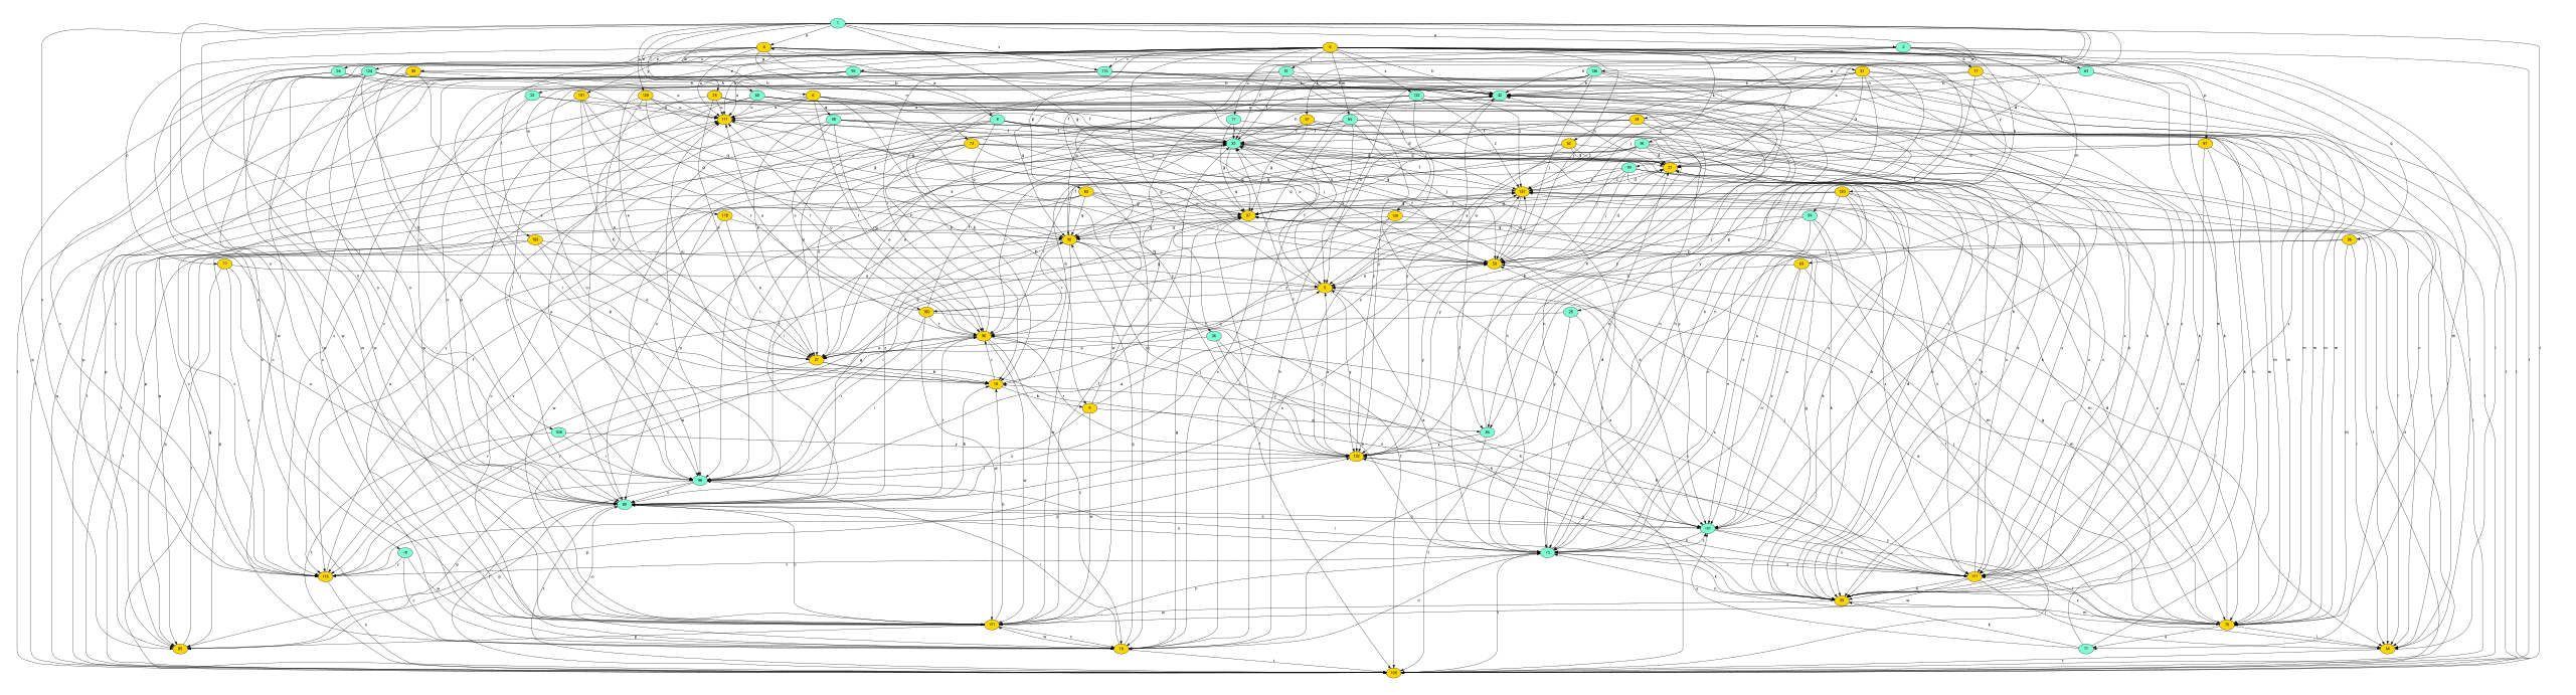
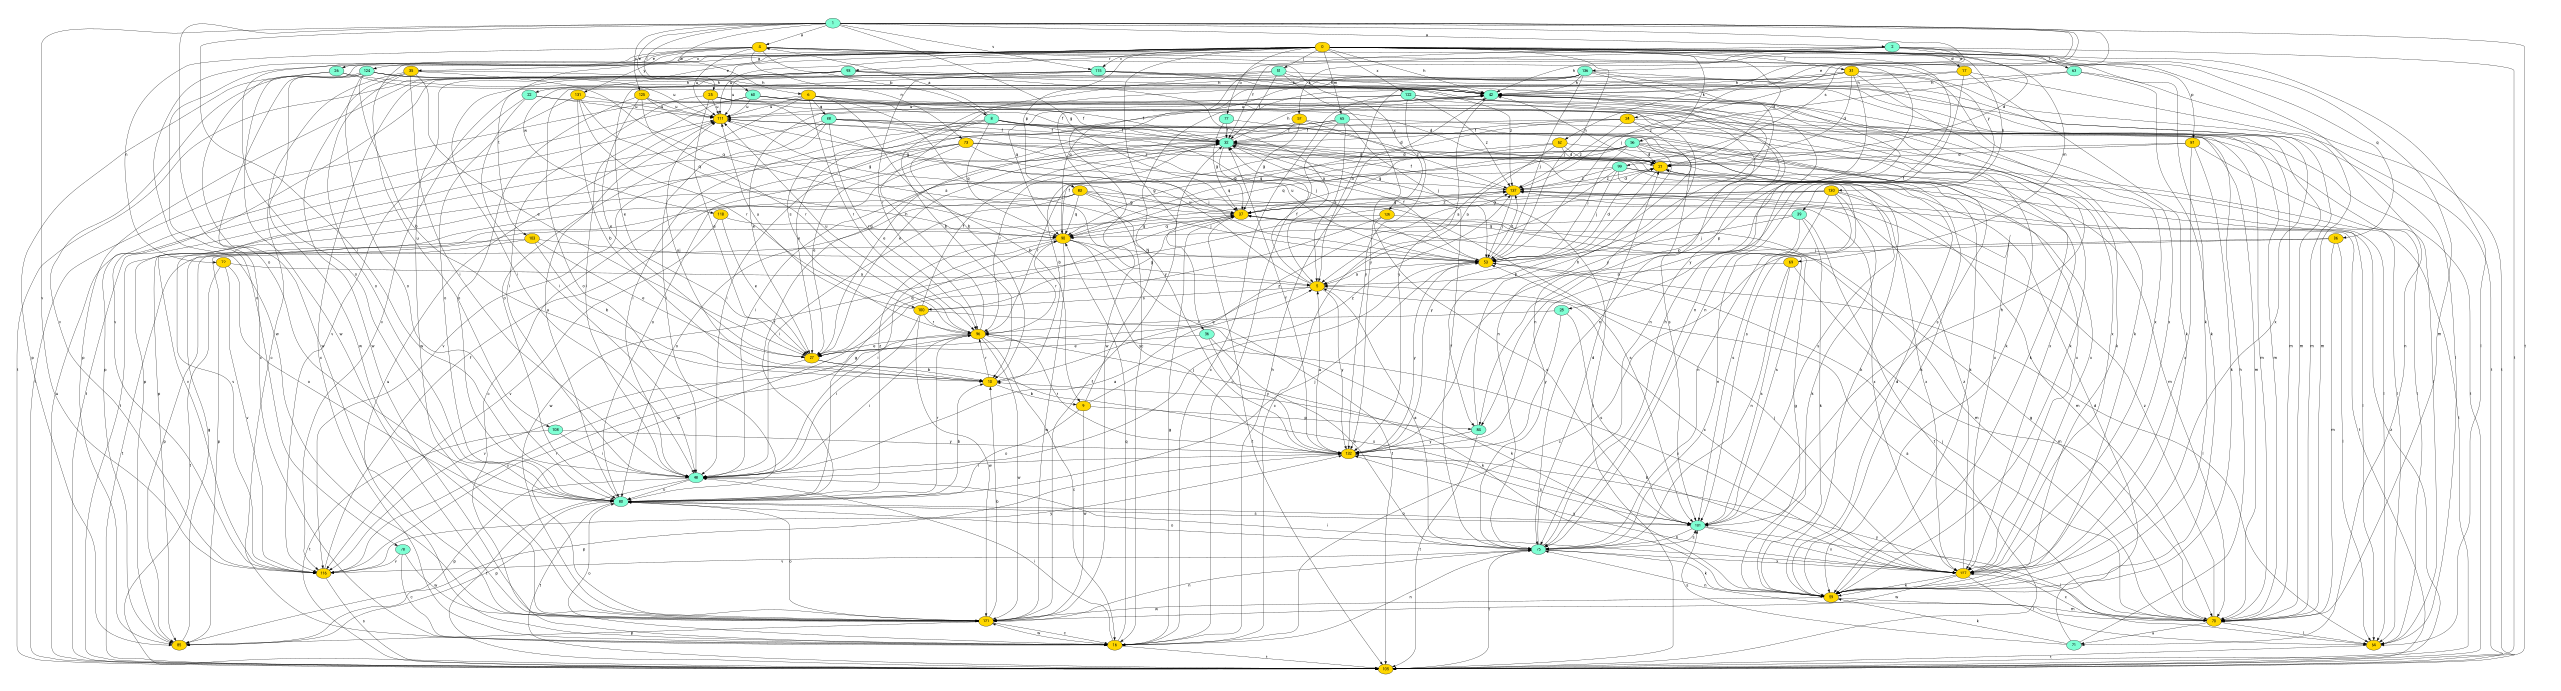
  strict digraph {
    fontname=Roboto
    node [fillcolor=gold fontname=Roboto style=filled]
    edge [fontname=Roboto]
    0
    17
    21
    22 [fillcolor=aquamarine]
    28 [fillcolor=aquamarine]
    31
    35
    36 [fillcolor=aquamarine]
    39 [fillcolor=aquamarine]
    42 [fillcolor=aquamarine]
    51 [fillcolor=aquamarine]
    53
    56 [fillcolor=aquamarine]
    65 [fillcolor=aquamarine]
    69
    70
    71 [fillcolor=aquamarine]
    77 [fillcolor=aquamarine]
    78 [fillcolor=aquamarine]
    81
    83
    86
    93 [fillcolor=aquamarine]
    103
    108 [fillcolor=aquamarine]
    111
    115 [fillcolor=aquamarine]
    118
    121
    122 [fillcolor=aquamarine]
    124 [fillcolor=aquamarine]
    59
    75 [fillcolor=aquamarine]
    90
    132
    137
    48 [fillcolor=aquamarine]
    116
    96
    101 [fillcolor=aquamarine]
    105
    5
    127
    80 [fillcolor=aquamarine]
    16
    27
    32 [fillcolor=aquamarine]
    10
    64
    85
    37
    1 [fillcolor=aquamarine]
    2 [fillcolor=aquamarine]
    4
    6
    24
    25
    60 [fillcolor=aquamarine]
    62
    99 [fillcolor=aquamarine]
    125
    57
    63 [fillcolor=aquamarine]
    136 [fillcolor=aquamarine]
    8 [fillcolor=aquamarine]
    26 [fillcolor=aquamarine]
    72
    73
    84 [fillcolor=aquamarine]
    126
    130
    131
    9
    88 [fillcolor=aquamarine]
    100
    0 -> 17 [label=d]
    0 -> 21 [label=d]
    0 -> 22 [label=e]
    0 -> 28 [label=f]
    0 -> 31 [label=f]
    0 -> 35 [label=g]
    0 -> 36 [label=g]
    0 -> 39 [label=h]
    0 -> 42 [label=h]
    0 -> 51 [label=j]
    0 -> 53 [label=j]
    0 -> 56 [label=k]
    0 -> 65 [label=m]
    0 -> 69 [label=m]
    0 -> 70 [label=m]
    0 -> 71 [label=n]
    0 -> 77 [label=o]
    0 -> 78 [label=o]
    0 -> 81 [label=p]
    0 -> 83 [label=p]
    0 -> 86 [label=q]
    0 -> 93 [label=r]
    0 -> 103 [label=t]
    0 -> 108 [label=u]
    0 -> 111 [label=u]
    0 -> 115 [label=v]
    0 -> 118 [label=w]
    0 -> 121 [label=w]
    0 -> 122 [label=x]
    0 -> 124 [label=x]
    17 -> 42 [label=h]
    17 -> 70 [label=m]
    17 -> 59 [label=k]
    17 -> 75 [label=n]
    17 -> 90 [label=q]
    21 -> 42 [label=h]
    21 -> 132 [label=y]
    21 -> 137 [label=z]
    22 -> 111 [label=u]
    22 -> 59 [label=k]
    22 -> 48 [label=i]
    22 -> 116 [label=v]
    28 -> 132 [label=y]
    28 -> 96 [label=r]
    28 -> 101 [label=s]
    31 -> 21 [label=d]
    31 -> 42 [label=h]
    31 -> 59 [label=k]
    31 -> 90 [label=q]
    31 -> 132 [label=y]
    31 -> 105 [label=t]
    31 -> 5 [label=a]
    31 -> 127 [label=x]
    35 -> 42 [label=h]
    35 -> 121 [label=w]
    35 -> 90 [label=q]
+   35 -> 48 [label=i]
    35 -> 80 [label=o]
    35 -> 16 [label=c]
    35 -> 27 [label=e]
    36 -> 75 [label=n]
    36 -> 132 [label=y]
    36 -> 27 [label=e]
    39 -> 53 [label=j]
    39 -> 59 [label=k]
    39 -> 75 [label=n]
    39 -> 90 [label=q]
    39 -> 105 [label=t]
    42 -> 111 [label=u]
    42 -> 59 [label=k]
    42 -> 132 [label=y]
    51 -> 42 [label=h]
    51 -> 70 [label=m]
    51 -> 132 [label=y]
    51 -> 96 [label=r]
    51 -> 32 [label=f]
    51 -> 10 [label=b]
    53 -> 21 [label=d]
    53 -> 111 [label=u]
    53 -> 132 [label=y]
    53 -> 137 [label=z]
    53 -> 5 [label=a]
    53 -> 32 [label=f]
    53 -> 64 [label=l]
    56 -> 21 [label=d]
    56 -> 53 [label=j]
    56 -> 70 [label=m]
    56 -> 59 [label=k]
    56 -> 90 [label=q]
    56 -> 5 [label=a]
    56 -> 127 [label=x]
    56 -> 10 [label=b]
    56 -> 64 [label=l]
    56 -> 85 [label=p]
    65 -> 53 [label=j]
    65 -> 70 [label=m]
-   65 -> 59 [label=k]
+   122 -> 59 [label=k]
    65 -> 116 [label=v]
    65 -> 5 [label=a]
    65 -> 16 [label=c]
    65 -> 27 [label=e]
    65 -> 32 [label=f]
    69 -> 70 [label=m]
    69 -> 75 [label=n]
    69 -> 101 [label=s]
    69 -> 5 [label=a]
    70 -> 53 [label=j]
    70 -> 71 [label=u]
    70 -> 75 [label=n]
    70 -> 132 [label=y]
    70 -> 137 [label=z]
    70 -> 5 [label=a]
    70 -> 127 [label=x]
    70 -> 64 [label=l]
    70 -> 37 [label=g]
    71 -> 21 [label=d]
    71 -> 42 [label=h]
    71 -> 59 [label=k]
    71 -> 101 [label=s]
    77 -> 21 [label=d]
    77 -> 32 [label=f]
    77 -> 37 [label=g]
    78 -> 121 [label=w]
    78 -> 116 [label=v]
    78 -> 16 [label=c]
    81 -> 21 [label=d]
    81 -> 59 [label=k]
    81 -> 48 [label=i]
    81 -> 127 [label=x]
    81 -> 64 [label=l]
    83 -> 53 [label=j]
    83 -> 90 [label=q]
    83 -> 48 [label=i]
    83 -> 116 [label=v]
    83 -> 101 [label=s]
    83 -> 127 [label=x]
    83 -> 80 [label=o]
    83 -> 37 [label=g]
    86 -> 53 [label=j]
    86 -> 70 [label=m]
    86 -> 16 [label=c]
    86 -> 64 [label=l]
    93 -> 42 [label=h]
    93 -> 70 [label=m]
    93 -> 111 [label=u]
    93 -> 105 [label=t]
    93 -> 5 [label=a]
    93 -> 16 [label=c]
    93 -> 85 [label=p]
    103 -> 53 [label=j]
    103 -> 105 [label=t]
    103 -> 27 [label=e]
    103 -> 10 [label=b]
    103 -> 85 [label=p]
    108 -> 132 [label=y]
    108 -> 48 [label=i]
    108 -> 105 [label=t]
    111 -> 32 [label=f]
    111 -> 37 [label=g]
    115 -> 42 [label=h]
    115 -> 121 [label=w]
    115 -> 137 [label=z]
    115 -> 48 [label=i]
    115 -> 116 [label=v]
    115 -> 127 [label=x]
    115 -> 27 [label=e]
    115 -> 64 [label=l]
    118 -> 90 [label=q]
    118 -> 116 [label=v]
    118 -> 27 [label=e]
    121 -> 75 [label=n]
    121 -> 80 [label=o]
    121 -> 16 [label=c]
    121 -> 32 [label=f]
    121 -> 10 [label=b]
    121 -> 85 [label=p]
    122 -> 70 [label=m]
    122 -> 111 [label=u]
    122 -> 75 [label=n]
    122 -> 132 [label=y]
    122 -> 137 [label=z]
    122 -> 16 [label=c]
    122 -> 27 [label=e]
    124 -> 42 [label=h]
    124 -> 70 [label=m]
    124 -> 111 [label=u]
    124 -> 121 [label=w]
    124 -> 116 [label=v]
    124 -> 80 [label=o]
    124 -> 16 [label=c]
    124 -> 10 [label=b]
    59 -> 21 [label=d]
    59 -> 70 [label=m]
    59 -> 121 [label=w]
    59 -> 37 [label=g]
    75 -> 21 [label=d]
    75 -> 42 [label=h]
    75 -> 59 [label=k]
    75 -> 116 [label=v]
    75 -> 101 [label=s]
    75 -> 105 [label=t]
    75 -> 5 [label=a]
    75 -> 127 [label=x]
    75 -> 80 [label=o]
    75 -> 32 [label=f]
    90 -> 53 [label=j]
    90 -> 121 [label=w]
    90 -> 132 [label=y]
    90 -> 48 [label=i]
    90 -> 96 [label=r]
    90 -> 105 [label=t]
    90 -> 32 [label=f]
    90 -> 85 [label=p]
    132 -> 48 [label=i]
    132 -> 96 [label=r]
    132 -> 101 [label=s]
    132 -> 5 [label=a]
    132 -> 32 [label=f]
    132 -> 85 [label=p]
    137 -> 21 [label=d]
    137 -> 53 [label=j]
    137 -> 105 [label=t]
    137 -> 32 [label=f]
    137 -> 37 [label=g]
    48 -> 53 [label=j]
    48 -> 105 [label=t]
    48 -> 5 [label=a]
    48 -> 80 [label=o]
    48 -> 85 [label=p]
    116 -> 132 [label=y]
    116 -> 96 [label=r]
    116 -> 105 [label=s]
    116 -> 32 [label=f]
    96 -> 42 [label=h]
    96 -> 111 [label=u]
    96 -> 121 [label=w]
    96 -> 59 [label=k]
    96 -> 48 [label=i]
    96 -> 116 [label=v]
    96 -> 127 [label=x]
    96 -> 16 [label=c]
    96 -> 27 [label=e]
    101 -> 42 [label=h]
    101 -> 75 [label=n]
    101 -> 127 [label=x]
    101 -> 80 [label=o]
    101 -> 64 [label=l]
    105 -> 111 [label=u]
    105 -> 137 [label=z]
    5 -> 111 [label=u]
    5 -> 132 [label=y]
    5 -> 127 [label=x]
    5 -> 27 [label=e]
    5 -> 32 [label=f]
    5 -> 100 [label=s]
    127 -> 53 [label=j]
    127 -> 121 [label=w]
    127 -> 59 [label=k]
    127 -> 132 [label=y]
    127 -> 137 [label=z]
    127 -> 48 [label=i]
    127 -> 10 [label=b]
    127 -> 64 [label=l]
    80 -> 53 [label=j]
    80 -> 111 [label=u]
    80 -> 137 [label=z]
    80 -> 96 [label=r]
    80 -> 101 [label=s]
    80 -> 105 [label=t]
    80 -> 32 [label=f]
    80 -> 10 [label=b]
    80 -> 85 [label=p]
    80 -> 37 [label=g]
    16 -> 42 [label=h]
    16 -> 111 [label=u]
    16 -> 121 [label=w]
    16 -> 75 [label=n]
    16 -> 90 [label=q]
    16 -> 48 [label=i]
    16 -> 105 [label=t]
    16 -> 80 [label=o]
    16 -> 37 [label=g]
    27 -> 90 [label=q]
    27 -> 116 [label=v]
    27 -> 101 [label=s]
    27 -> 10 [label=b]
    32 -> 21 [label=d]
    32 -> 42 [label=h]
    32 -> 59 [label=k]
    32 -> 96 [label=r]
    32 -> 105 [label=t]
    32 -> 64 [label=l]
    32 -> 37 [label=g]
    10 -> 111 [label=u]
    10 -> 137 [label=z]
    10 -> 96 [label=r]
    10 -> 9 [label=b]
    64 -> 105 [label=t]
    85 -> 37 [label=g]
    37 -> 90 [label=q]
    37 -> 137 [label=z]
    37 -> 101 [label=s]
    37 -> 105 [label=t]
    1 -> 53 [label=j]
    1 -> 115 [label=v]
    1 -> 48 [label=i]
    1 -> 116 [label=v]
    1 -> 105 [label=t]
    1 -> 80 [label=o]
    1 -> 37 [label=g]
    1 -> 2 [label=a]
    1 -> 4 [label=a]
    1 -> 6 [label=b]
    1 -> 24 [label=e]
    1 -> 25 [label=e]
    1 -> 60 [label=l]
    1 -> 62 [label=l]
    1 -> 99 [label=s]
    1 -> 125 [label=x]
    2 -> 21 [label=d]
    2 -> 42 [label=h]
    2 -> 105 [label=t]
    2 -> 16 [label=c]
    2 -> 32 [label=f]
    2 -> 64 [label=l]
    2 -> 57 [label=k]
    2 -> 63 [label=l]
    2 -> 136 [label=z]
    4 -> 111 [label=u]
    4 -> 121 [label=w]
-   4 -> 59 [label=m]
+   4 -> 59 [label=k]
    4 -> 80 [label=o]
    4 -> 8 [label=b]
    4 -> 26 [label=e]
    4 -> 72 [label=n]
    4 -> 73 [label=n]
    4 -> 84 [label=p]
    4 -> 126 [label=x]
    4 -> 130 [label=y]
    4 -> 131 [label=y]
    6 -> 70 [label=m]
    6 -> 111 [label=u]
    6 -> 132 [label=y]
    6 -> 96 [label=r]
    6 -> 105 [label=t]
    6 -> 80 [label=o]
    6 -> 32 [label=f]
    6 -> 9 [label=b]
    6 -> 88 [label=q]
    24 -> 59 [label=k]
    24 -> 90 [label=q]
    24 -> 137 [label=z]
    24 -> 105 [label=t]
    24 -> 27 [label=e]
    24 -> 32 [label=f]
    24 -> 84 [label=p]
    25 -> 111 [label=u]
    25 -> 48 [label=i]
    25 -> 127 [label=x]
    25 -> 27 [label=e]
    25 -> 32 [label=f]
    25 -> 37 [label=g]
    60 -> 21 [label=d]
    60 -> 111 [label=u]
    60 -> 75 [label=n]
    60 -> 48 [label=i]
    60 -> 32 [label=f]
    60 -> 85 [label=p]
    62 -> 21 [label=d]
    62 -> 59 [label=k]
    62 -> 90 [label=q]
    62 -> 5 [label=a]
    62 -> 127 [label=x]
    62 -> 37 [label=g]
    99 -> 53 [label=j]
    99 -> 137 [label=z]
    99 -> 96 [label=r]
    99 -> 101 [label=s]
    99 -> 105 [label=t]
    99 -> 16 [label=c]
    99 -> 64 [label=l]
    125 -> 111 [label=u]
    125 -> 75 [label=n]
    125 -> 96 [label=r]
    125 -> 5 [label=a]
    125 -> 80 [label=o]
    125 -> 27 [label=e]
    57 -> 137 [label=z]
    57 -> 48 [label=i]
    57 -> 101 [label=s]
    57 -> 32 [label=f]
    57 -> 37 [label=g]
    63 -> 42 [label=h]
    63 -> 59 [label=k]
    63 -> 137 [label=z]
    63 -> 105 [label=t]
    136 -> 42 [label=h]
    136 -> 53 [label=j]
    136 -> 121 [label=w]
    136 -> 75 [label=n]
    136 -> 132 [label=y]
    136 -> 116 [label=v]
    136 -> 127 [label=x]
    136 -> 80 [label=o]
    136 -> 10 [label=b]
    8 -> 53 [label=j]
    8 -> 75 [label=n]
    8 -> 90 [label=q]
    8 -> 48 [label=i]
    8 -> 101 [label=s]
    8 -> 27 [label=e]
    8 -> 32 [label=f]
    8 -> 4 [label=a]
    8 -> 100 [label=s]
    26 -> 42 [label=h]
    26 -> 121 [label=w]
    26 -> 85 [label=p]
    26 -> 84 [label=p]
    72 -> 116 [label=v]
    72 -> 105 [label=t]
    72 -> 5 [label=a]
    72 -> 80 [label=o]
    73 -> 21 [label=d]
    73 -> 53 [label=j]
    73 -> 101 [label=s]
    73 -> 105 [label=t]
    73 -> 127 [label=x]
    73 -> 80 [label=o]
    73 -> 16 [label=c]
    73 -> 27 [label=e]
    84 -> 42 [label=h]
    84 -> 132 [label=y]
    84 -> 105 [label=t]
    126 -> 70 [label=m]
    126 -> 121 [label=w]
    126 -> 90 [label=q]
    126 -> 101 [label=s]
    130 -> 70 [label=m]
    130 -> 121 [label=w]
    130 -> 59 [label=k]
    130 -> 75 [label=n]
    130 -> 116 [label=v]
    130 -> 101 [label=s]
    130 -> 127 [label=x]
    130 -> 37 [label=g]
    131 -> 111 [label=u]
    131 -> 90 [label=q]
    131 -> 96 [label=r]
    131 -> 80 [label=o]
    131 -> 10 [label=b]
    9 -> 42 [label=h]
    9 -> 121 [label=w]
    9 -> 137 [label=z]
    9 -> 80 [label=o]
    9 -> 84 [label=p]
    88 -> 137 [label=z]
    88 -> 48 [label=i]
    88 -> 96 [label=r]
    88 -> 105 [label=t]
    88 -> 127 [label=x]
    88 -> 32 [label=f]
    88 -> 64 [label=l]
    88 -> 85 [label=p]
    100 -> 111 [label=u]
    100 -> 121 [label=w]
    100 -> 59 [label=k]
    100 -> 48 [label=i]
    100 -> 96 [label=r]
    100 -> 32 [label=f]
    100 -> 37 [label=g]
  }
